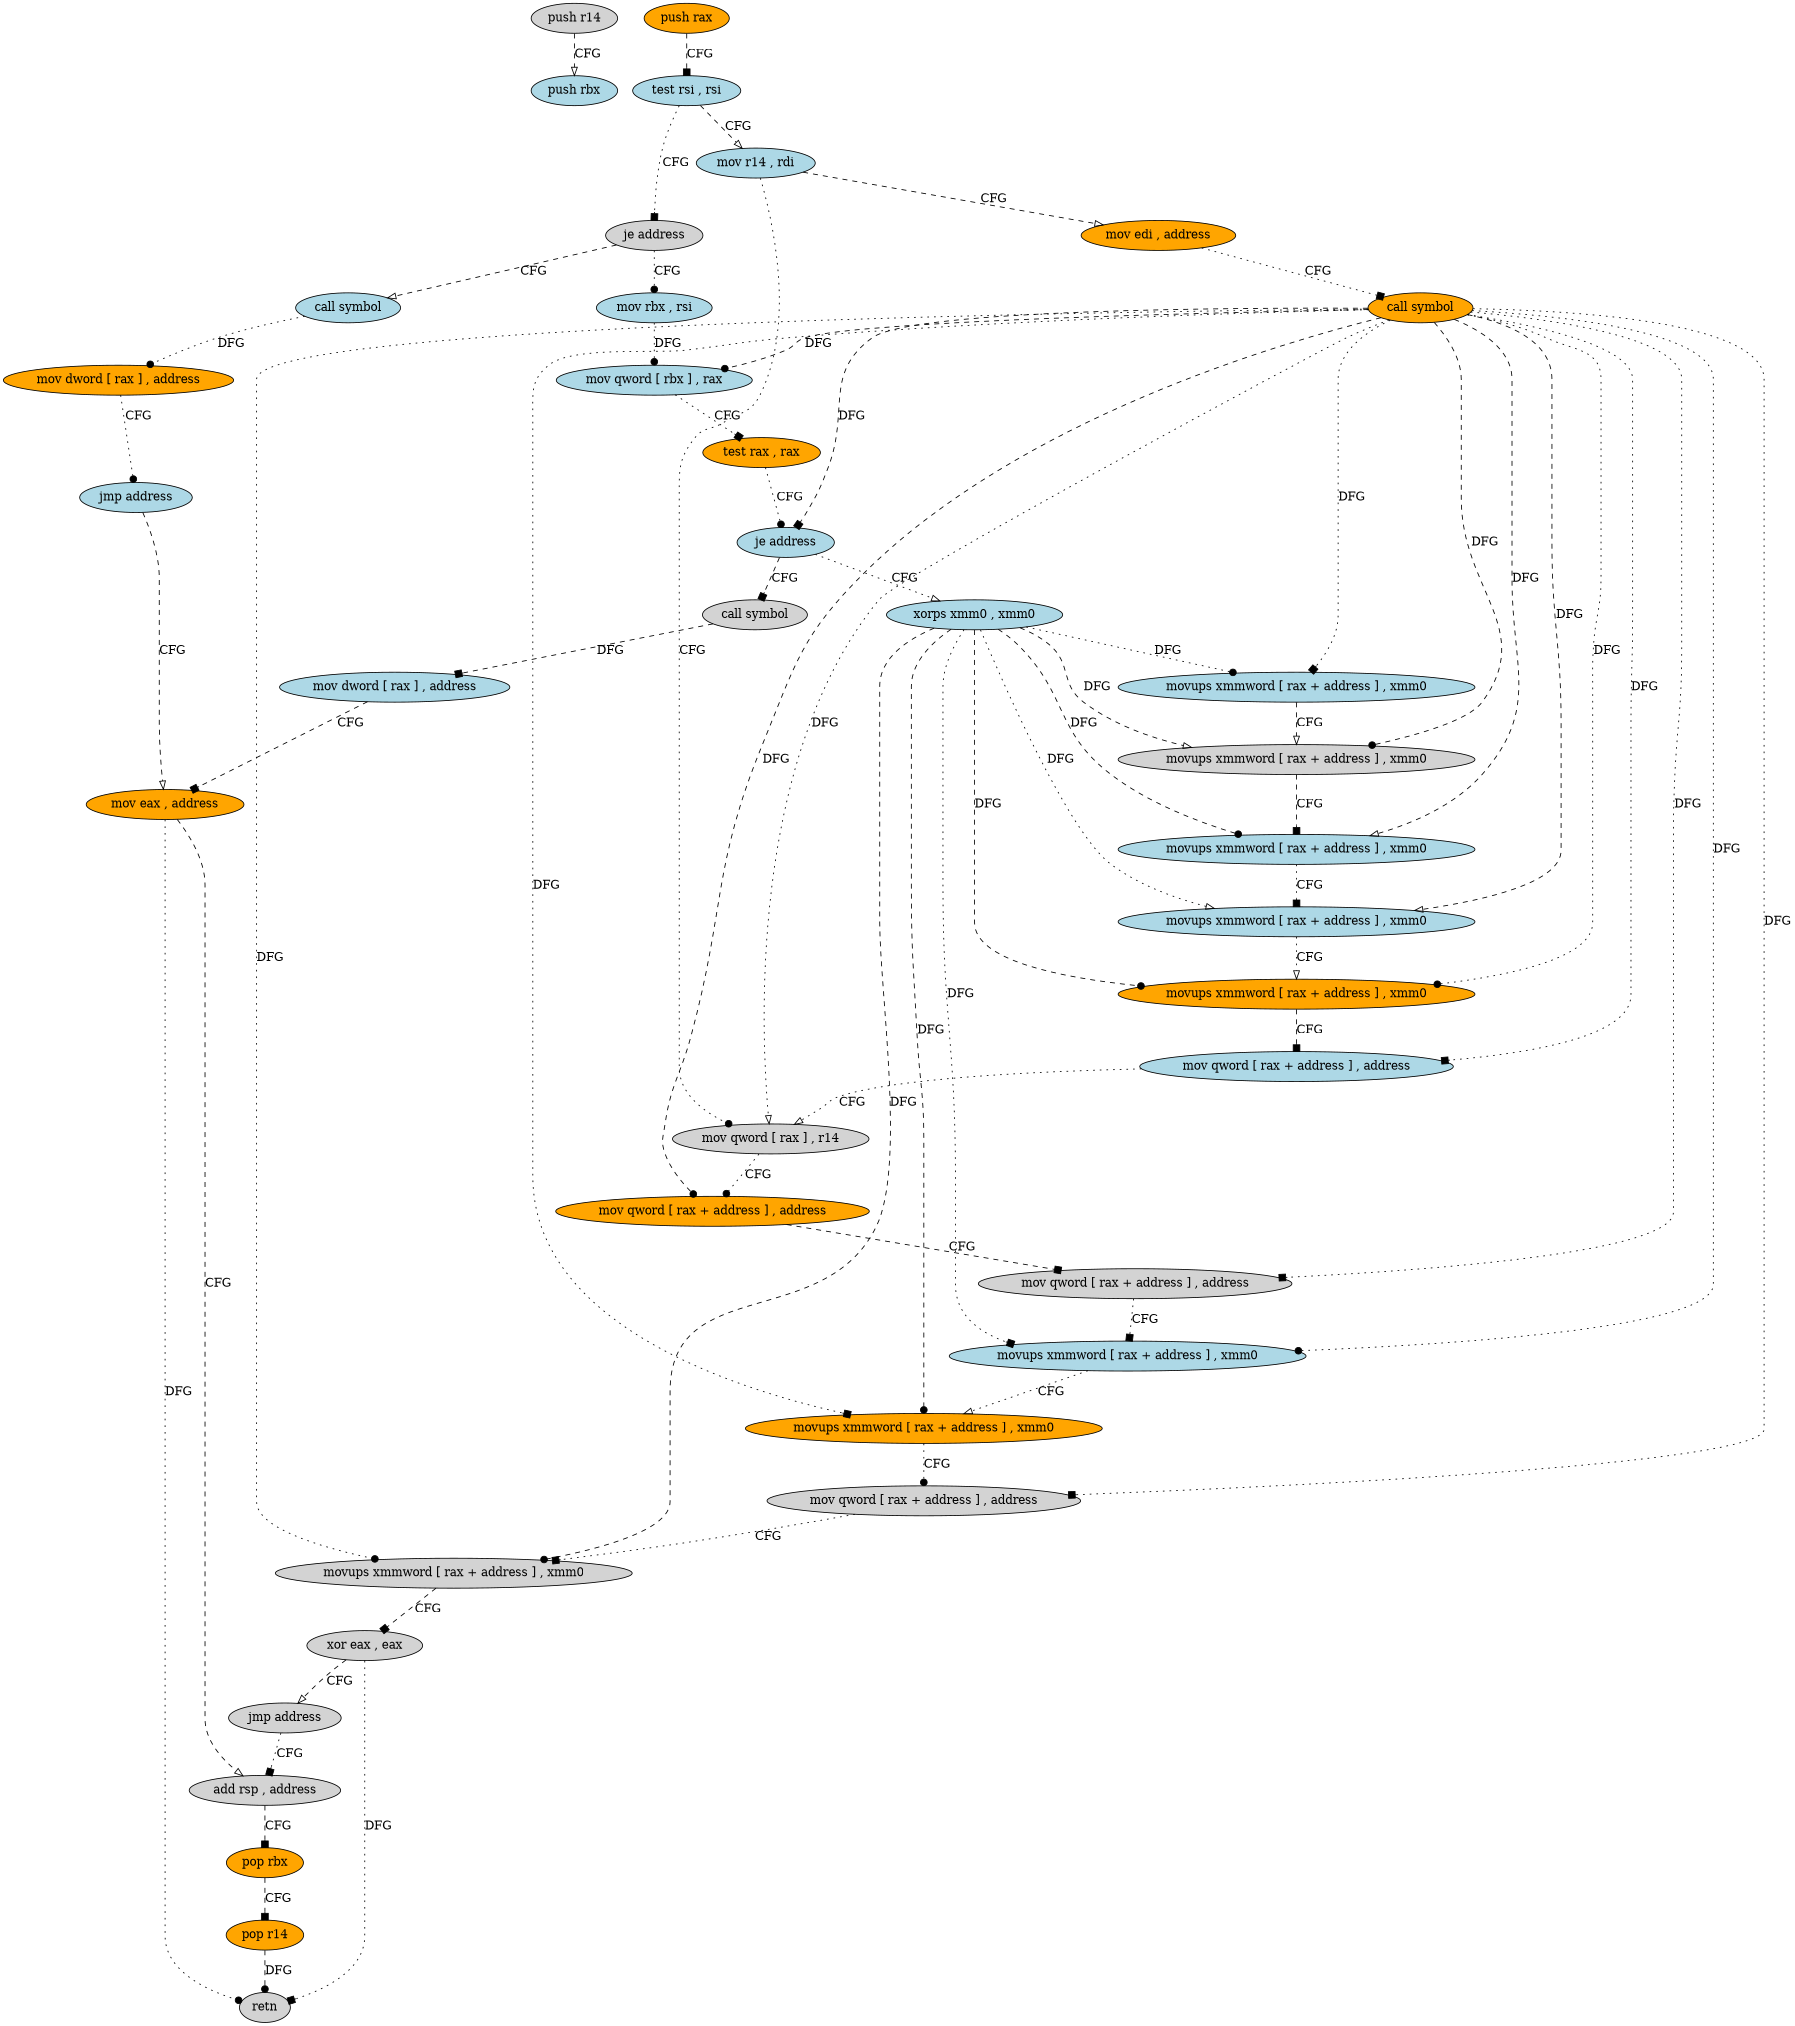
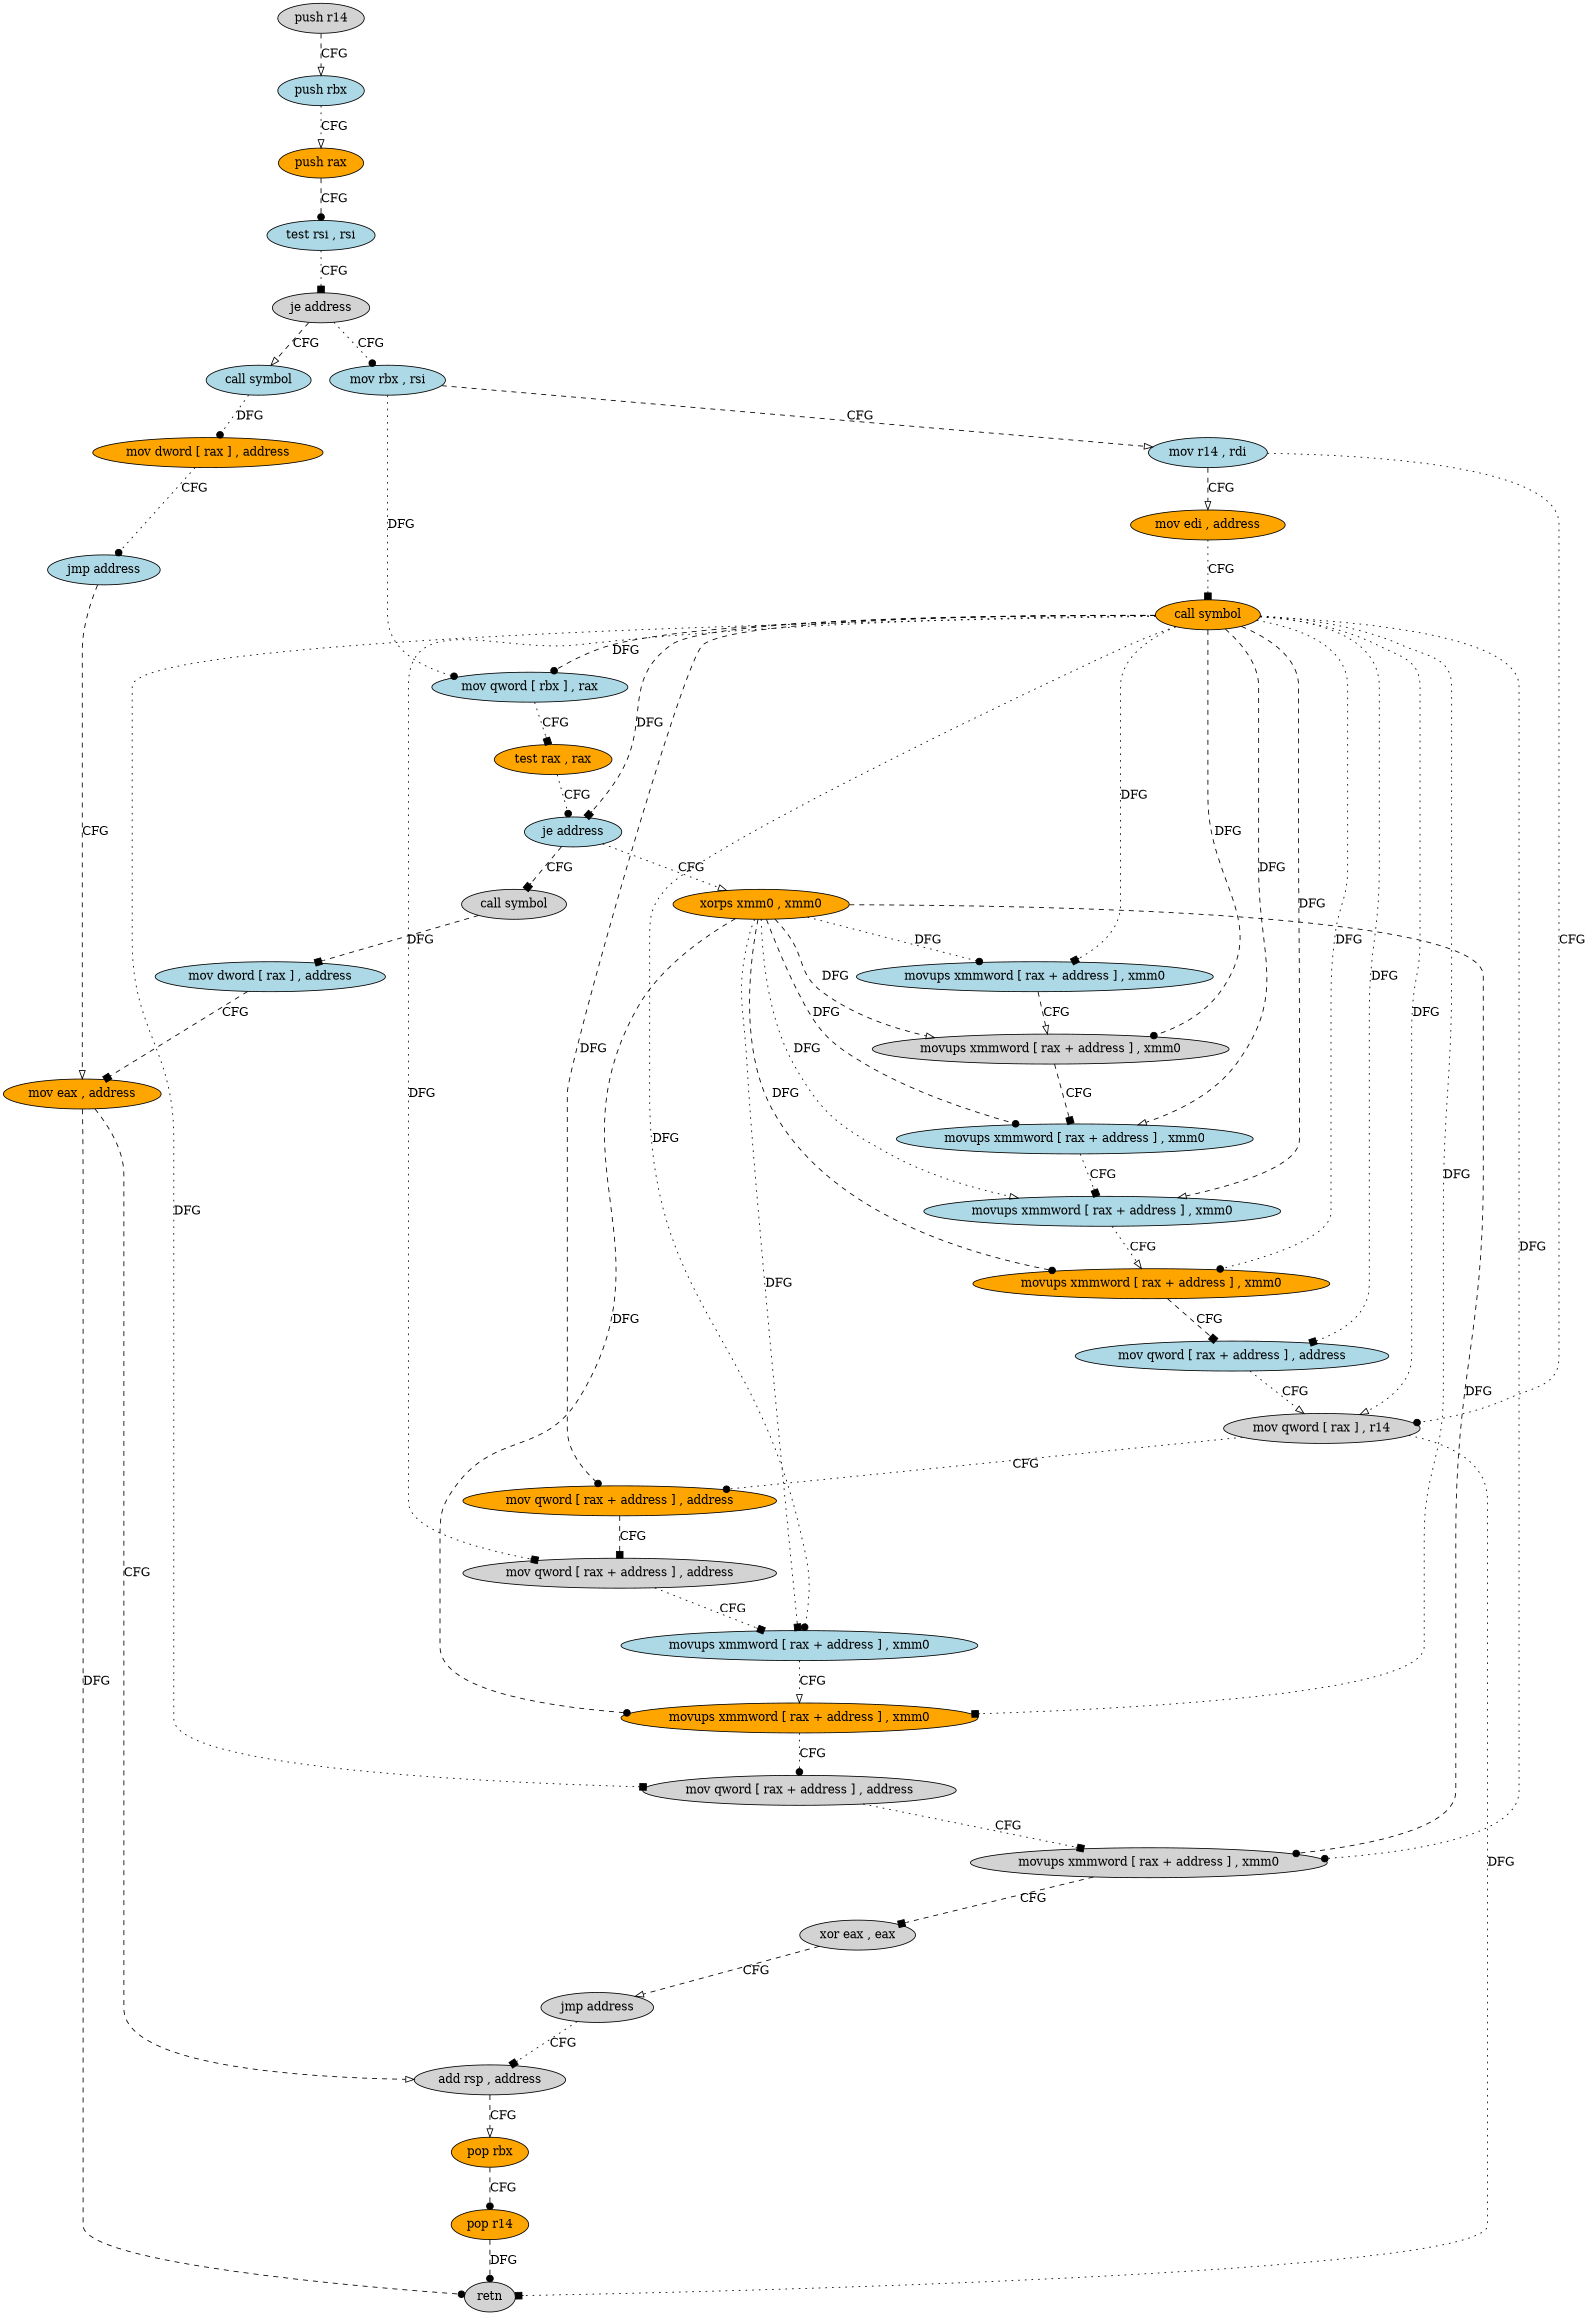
  digraph {
    node [fillcolor=lightblue style=filled]
    edge [arrowhead=box style=dotted]
    n1 [fillcolor=lightgrey label="push r14"]
    n2 [label="push rbx"]
    n3 [fillcolor=orange label="push rax"]
    n4 [label="test rsi , rsi"]
    n5 [fillcolor=lightgrey label="je address"]
    n6 [label="call symbol"]
    n7 [label="mov rbx , rsi"]
    n8 [fillcolor=orange label="mov dword [ rax ] , address"]
    n9 [label="mov r14 , rdi"]
    n10 [label="mov qword [ rbx ] , rax"]
    n11 [label="jmp address"]
    n12 [fillcolor=orange label="mov edi , address"]
    n13 [fillcolor=lightgrey label="mov qword [ rax ] , r14"]
    n14 [fillcolor=orange label="test rax , rax"]
    n15 [fillcolor=orange label="mov eax , address"]
    n16 [fillcolor=lightgrey label="add rsp , address"]
    n17 [fillcolor=lightgrey label=retn]
    n18 [fillcolor=orange label="pop rbx"]
    n19 [fillcolor=orange label="call symbol"]
    n20 [fillcolor=orange label="mov qword [ rax + address ] , address"]
    n21 [label="je address"]
    n22 [label="movups xmmword [ rax + address ] , xmm0"]
    n23 [fillcolor=lightgrey label="movups xmmword [ rax + address ] , xmm0"]
    n24 [label="movups xmmword [ rax + address ] , xmm0"]
    n25 [label="movups xmmword [ rax + address ] , xmm0"]
    n26 [fillcolor=orange label="movups xmmword [ rax + address ] , xmm0"]
    n27 [label="mov qword [ rax + address ] , address"]
    n28 [fillcolor=lightgrey label="mov qword [ rax + address ] , address"]
    n29 [label="movups xmmword [ rax + address ] , xmm0"]
    n30 [fillcolor=orange label="movups xmmword [ rax + address ] , xmm0"]
    n31 [fillcolor=lightgrey label="mov qword [ rax + address ] , address"]
    n32 [fillcolor=lightgrey label="movups xmmword [ rax + address ] , xmm0"]
    n33 [fillcolor=lightgrey label="call symbol"]
-   n34 [label="xorps xmm0 , xmm0"]
+   n34 [fillcolor=orange label="xorps xmm0 , xmm0"]
    n35 [fillcolor=lightgrey label="xor eax , eax"]
    n36 [label="mov dword [ rax ] , address"]
    n37 [fillcolor=orange label="pop r14"]
    n38 [fillcolor=lightgrey label="jmp address"]
    n1 -> n2 [arrowhead=onormal label=CFG style=dashed]
-   n3 -> n4 [label=CFG style=dashed]
+   n2 -> n3 [arrowhead=onormal label=CFG]
+   n3 -> n4 [arrowhead=dot label=CFG style=dashed]
    n4 -> n5 [label=CFG]
    n5 -> n6 [arrowhead=onormal label=CFG style=dashed]
    n5 -> n7 [arrowhead=dot label=CFG]
    n6 -> n8 [arrowhead=dot label=DFG]
-   n4 -> n9 [arrowhead=onormal label=CFG style=dashed]
+   n7 -> n9 [arrowhead=onormal label=CFG style=dashed]
    n7 -> n10 [arrowhead=dot label=DFG]
    n8 -> n11 [arrowhead=dot label=CFG]
    n9 -> n12 [arrowhead=onormal label=CFG style=dashed]
    n9 -> n13 [arrowhead=dot label=CFG]
    n10 -> n14 [label=CFG]
    n11 -> n15 [arrowhead=onormal label=CFG style=dashed]
    n12 -> n19 [label=CFG]
    n13 -> n20 [arrowhead=dot label=CFG]
    n14 -> n21 [arrowhead=dot label=CFG]
    n15 -> n16 [arrowhead=onormal label=CFG style=dashed]
-   n15 -> n17 [arrowhead=dot label=DFG]
-   n16 -> n18 [label=CFG style=dashed]
-   n18 -> n37 [label=CFG style=dashed]
+   n15 -> n17 [arrowhead=dot label=DFG style=dashed]
+   n16 -> n18 [arrowhead=onormal label=CFG style=dashed]
+   n18 -> n37 [arrowhead=dot label=CFG style=dashed]
    n19 -> n10 [arrowhead=dot label=DFG style=dashed]
    n19 -> n13 [arrowhead=onormal label=DFG]
    n19 -> n20 [arrowhead=dot label=DFG style=dashed]
    n19 -> n21 [label=DFG style=dashed]
    n19 -> n22 [label=DFG]
    n19 -> n23 [arrowhead=dot label=DFG style=dashed]
    n19 -> n24 [arrowhead=onormal label=DFG style=dashed]
    n19 -> n25 [arrowhead=onormal label=DFG style=dashed]
    n19 -> n26 [arrowhead=dot label=DFG]
    n19 -> n27 [label=DFG]
    n19 -> n28 [label=DFG]
    n19 -> n29 [arrowhead=dot label=DFG]
    n19 -> n30 [label=DFG]
    n19 -> n31 [label=DFG]
    n19 -> n32 [arrowhead=dot label=DFG]
    n20 -> n28 [label=CFG style=dashed]
    n21 -> n33 [label=CFG style=dashed]
    n21 -> n34 [arrowhead=onormal label=CFG]
    n22 -> n23 [arrowhead=onormal label=CFG style=dashed]
    n23 -> n24 [label=CFG style=dashed]
    n24 -> n25 [label=CFG]
    n25 -> n26 [arrowhead=onormal label=CFG]
    n26 -> n27 [label=CFG style=dashed]
    n27 -> n13 [arrowhead=onormal label=CFG]
    n28 -> n29 [label=CFG]
    n29 -> n30 [arrowhead=onormal label=CFG]
    n30 -> n31 [arrowhead=dot label=CFG]
    n31 -> n32 [label=CFG]
    n32 -> n35 [label=CFG style=dashed]
    n33 -> n36 [label=DFG style=dashed]
    n34 -> n22 [arrowhead=dot label=DFG]
    n34 -> n23 [arrowhead=onormal label=DFG style=dashed]
    n34 -> n24 [arrowhead=dot label=DFG style=dashed]
    n34 -> n25 [arrowhead=onormal label=DFG]
    n34 -> n26 [arrowhead=dot label=DFG style=dashed]
    n34 -> n29 [label=DFG]
    n34 -> n30 [arrowhead=dot label=DFG style=dashed]
    n34 -> n32 [arrowhead=dot label=DFG style=dashed]
-   n35 -> n17 [label=DFG]
+   n13 -> n17 [label=DFG]
    n35 -> n38 [arrowhead=onormal label=CFG style=dashed]
    n36 -> n15 [label=CFG style=dashed]
    n37 -> n17 [arrowhead=dot label=DFG style=dashed]
    n38 -> n16 [label=CFG]
  }
